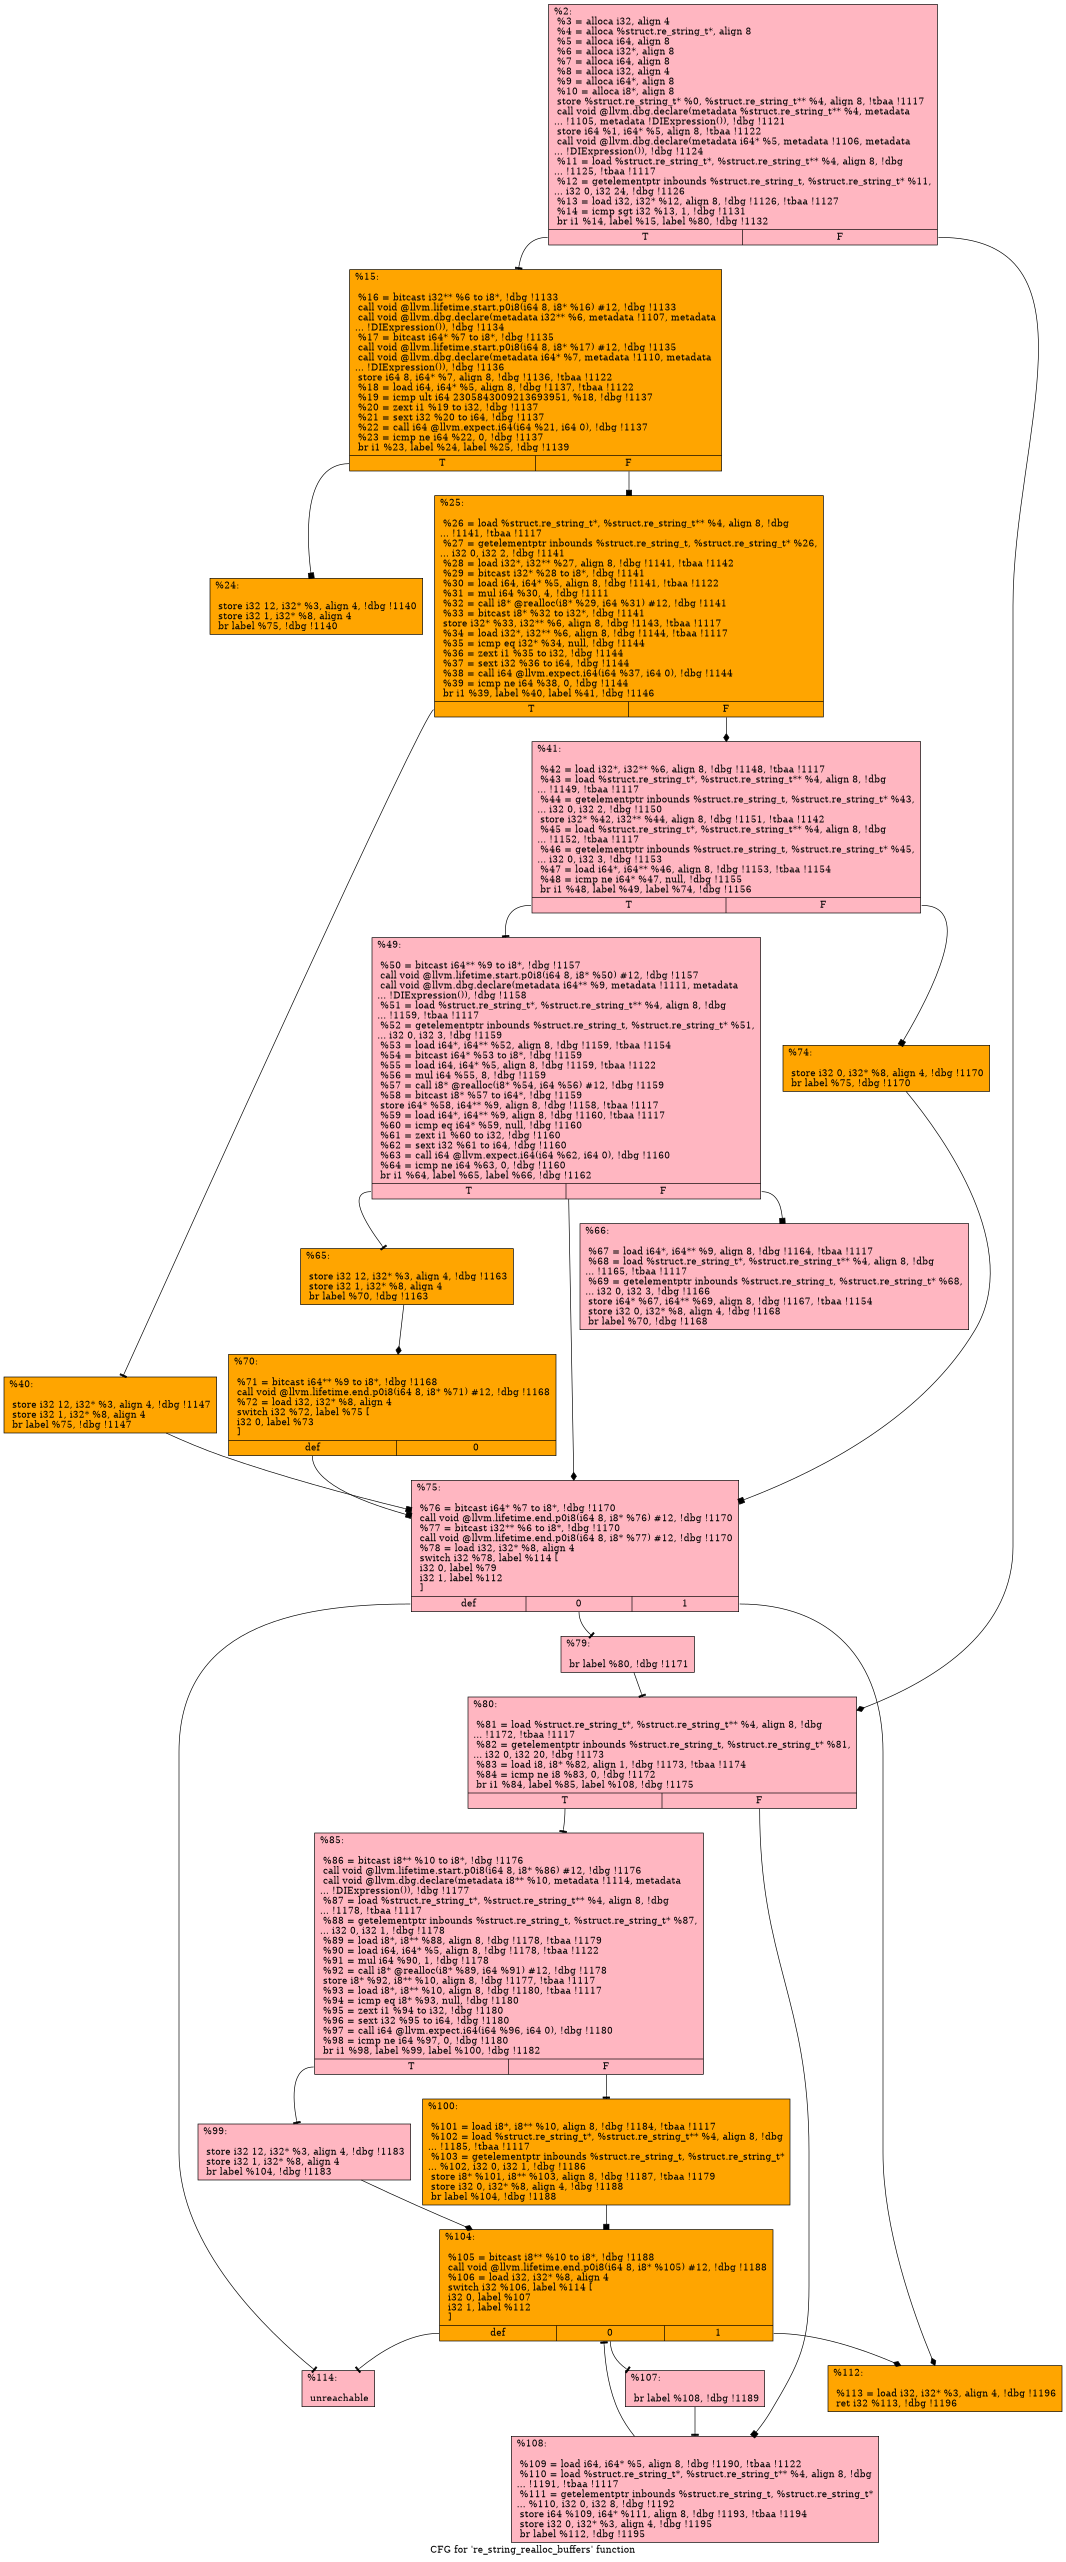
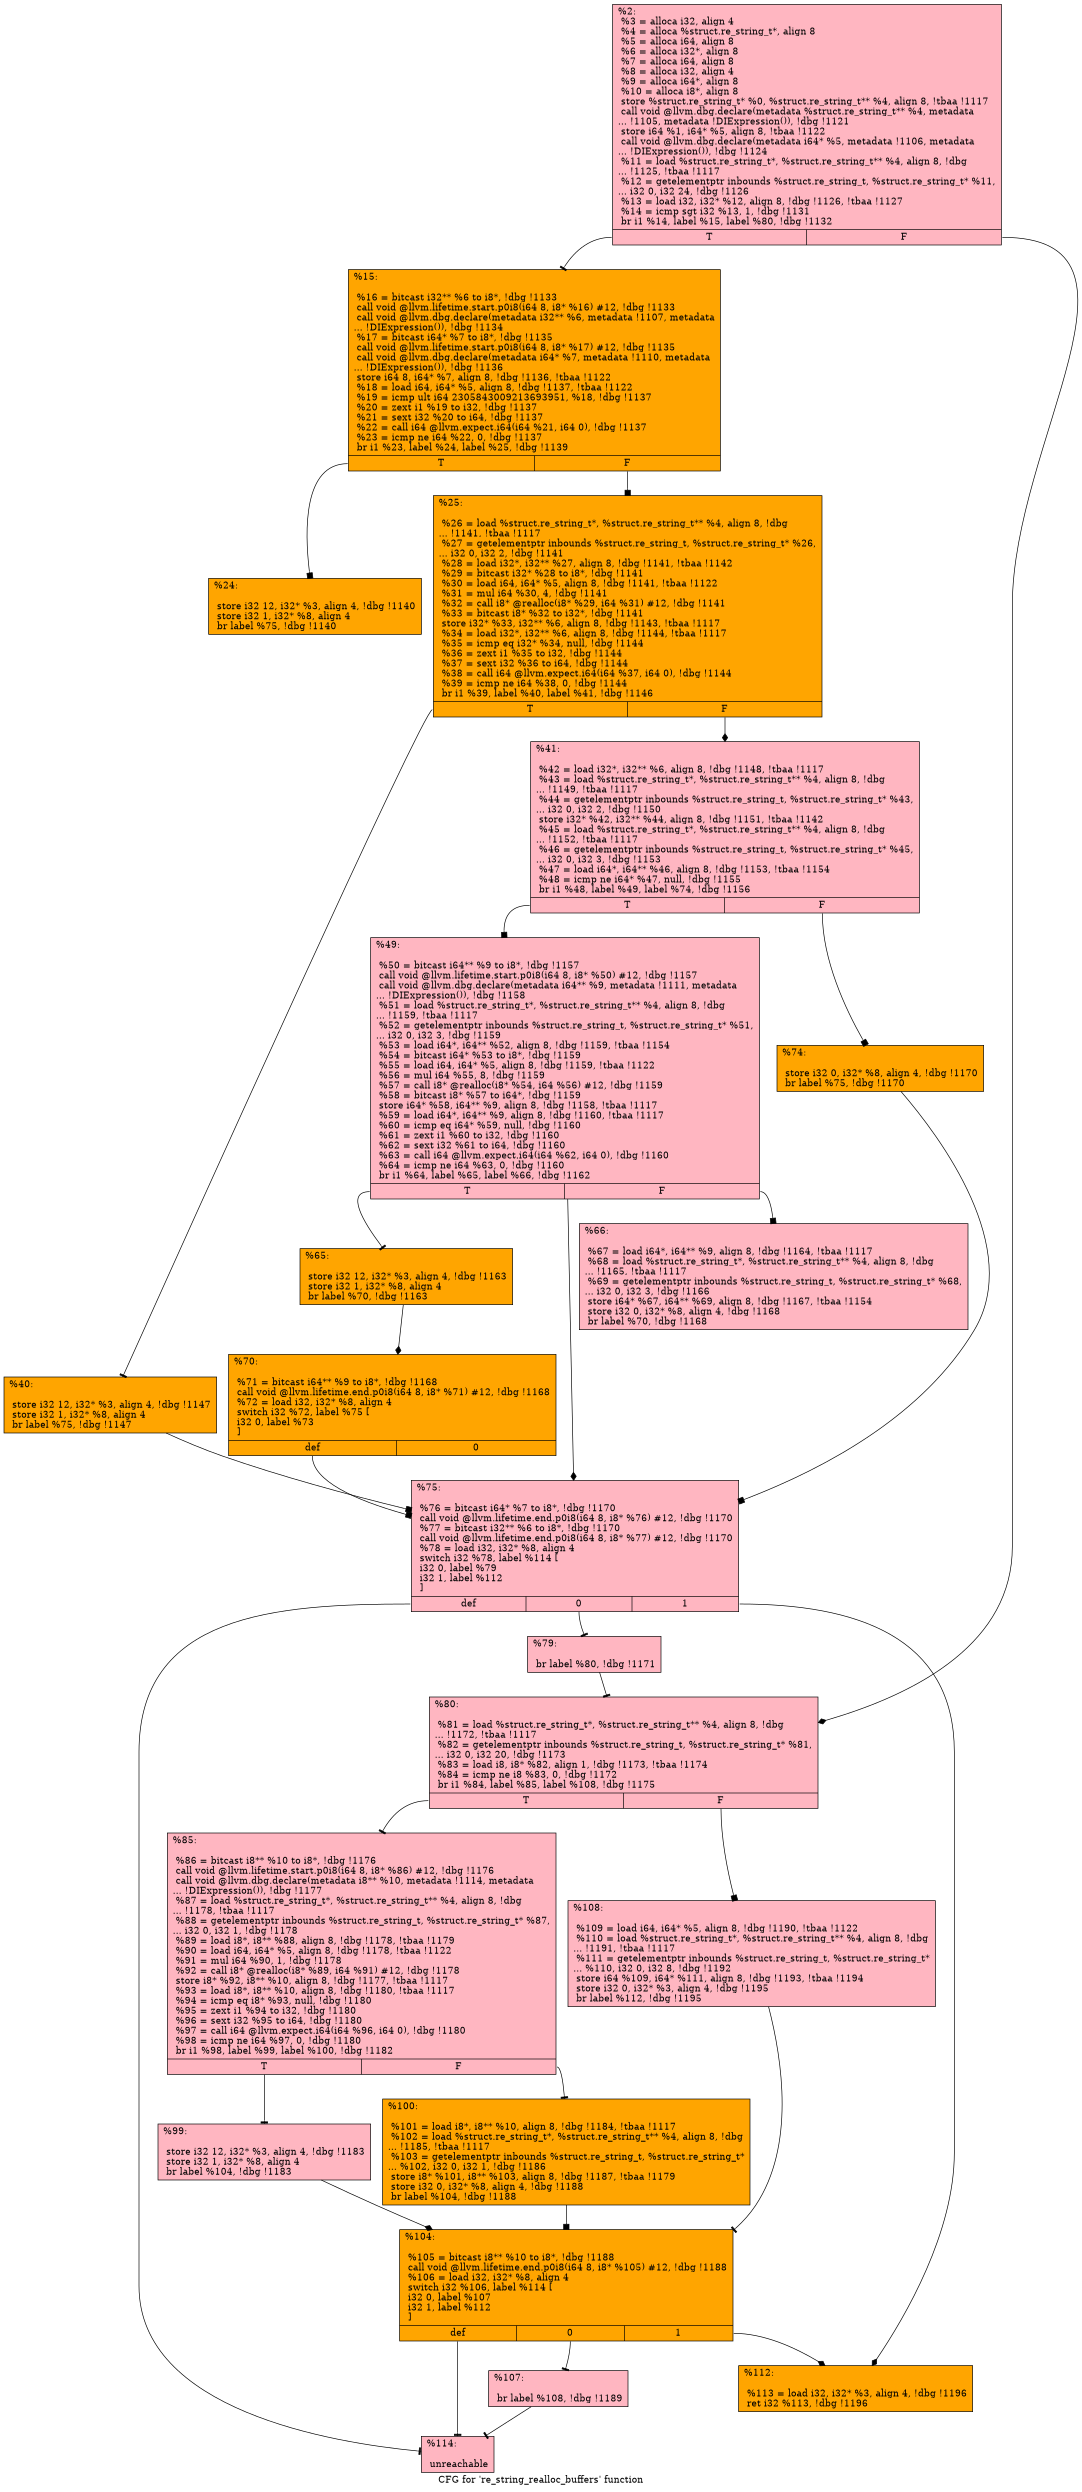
  digraph {
    label="CFG for 're_string_realloc_buffers' function"
    node [fillcolor=lightpink shape=record style=filled]
    edge [arrowhead=tee tailport=s0]
    n1 [label="{%2:\l  %3 = alloca i32, align 4\l  %4 = alloca %struct.re_string_t*, align 8\l  %5 = alloca i64, align 8\l  %6 = alloca i32*, align 8\l  %7 = alloca i64, align 8\l  %8 = alloca i32, align 4\l  %9 = alloca i64*, align 8\l  %10 = alloca i8*, align 8\l  store %struct.re_string_t* %0, %struct.re_string_t** %4, align 8, !tbaa !1117\l  call void @llvm.dbg.declare(metadata %struct.re_string_t** %4, metadata\l... !1105, metadata !DIExpression()), !dbg !1121\l  store i64 %1, i64* %5, align 8, !tbaa !1122\l  call void @llvm.dbg.declare(metadata i64* %5, metadata !1106, metadata\l... !DIExpression()), !dbg !1124\l  %11 = load %struct.re_string_t*, %struct.re_string_t** %4, align 8, !dbg\l... !1125, !tbaa !1117\l  %12 = getelementptr inbounds %struct.re_string_t, %struct.re_string_t* %11,\l... i32 0, i32 24, !dbg !1126\l  %13 = load i32, i32* %12, align 8, !dbg !1126, !tbaa !1127\l  %14 = icmp sgt i32 %13, 1, !dbg !1131\l  br i1 %14, label %15, label %80, !dbg !1132\l|{<s0>T|<s1>F}}"]
    n2 [fillcolor=orange label="{%15:\l\l  %16 = bitcast i32** %6 to i8*, !dbg !1133\l  call void @llvm.lifetime.start.p0i8(i64 8, i8* %16) #12, !dbg !1133\l  call void @llvm.dbg.declare(metadata i32** %6, metadata !1107, metadata\l... !DIExpression()), !dbg !1134\l  %17 = bitcast i64* %7 to i8*, !dbg !1135\l  call void @llvm.lifetime.start.p0i8(i64 8, i8* %17) #12, !dbg !1135\l  call void @llvm.dbg.declare(metadata i64* %7, metadata !1110, metadata\l... !DIExpression()), !dbg !1136\l  store i64 8, i64* %7, align 8, !dbg !1136, !tbaa !1122\l  %18 = load i64, i64* %5, align 8, !dbg !1137, !tbaa !1122\l  %19 = icmp ult i64 2305843009213693951, %18, !dbg !1137\l  %20 = zext i1 %19 to i32, !dbg !1137\l  %21 = sext i32 %20 to i64, !dbg !1137\l  %22 = call i64 @llvm.expect.i64(i64 %21, i64 0), !dbg !1137\l  %23 = icmp ne i64 %22, 0, !dbg !1137\l  br i1 %23, label %24, label %25, !dbg !1139\l|{<s0>T|<s1>F}}"]
    n3 [label="{%80:\l\l  %81 = load %struct.re_string_t*, %struct.re_string_t** %4, align 8, !dbg\l... !1172, !tbaa !1117\l  %82 = getelementptr inbounds %struct.re_string_t, %struct.re_string_t* %81,\l... i32 0, i32 20, !dbg !1173\l  %83 = load i8, i8* %82, align 1, !dbg !1173, !tbaa !1174\l  %84 = icmp ne i8 %83, 0, !dbg !1172\l  br i1 %84, label %85, label %108, !dbg !1175\l|{<s0>T|<s1>F}}"]
    n4 [fillcolor=orange label="{%24:\l\l  store i32 12, i32* %3, align 4, !dbg !1140\l  store i32 1, i32* %8, align 4\l  br label %75, !dbg !1140\l}"]
-   n5 [fillcolor=orange label="{%25:\l\l  %26 = load %struct.re_string_t*, %struct.re_string_t** %4, align 8, !dbg\l... !1141, !tbaa !1117\l  %27 = getelementptr inbounds %struct.re_string_t, %struct.re_string_t* %26,\l... i32 0, i32 2, !dbg !1141\l  %28 = load i32*, i32** %27, align 8, !dbg !1141, !tbaa !1142\l  %29 = bitcast i32* %28 to i8*, !dbg !1141\l  %30 = load i64, i64* %5, align 8, !dbg !1141, !tbaa !1122\l  %31 = mul i64 %30, 4, !dbg !1111\l  %32 = call i8* @realloc(i8* %29, i64 %31) #12, !dbg !1141\l  %33 = bitcast i8* %32 to i32*, !dbg !1141\l  store i32* %33, i32** %6, align 8, !dbg !1143, !tbaa !1117\l  %34 = load i32*, i32** %6, align 8, !dbg !1144, !tbaa !1117\l  %35 = icmp eq i32* %34, null, !dbg !1144\l  %36 = zext i1 %35 to i32, !dbg !1144\l  %37 = sext i32 %36 to i64, !dbg !1144\l  %38 = call i64 @llvm.expect.i64(i64 %37, i64 0), !dbg !1144\l  %39 = icmp ne i64 %38, 0, !dbg !1144\l  br i1 %39, label %40, label %41, !dbg !1146\l|{<s0>T|<s1>F}}"]
+   n5 [fillcolor=orange label="{%25:\l\l  %26 = load %struct.re_string_t*, %struct.re_string_t** %4, align 8, !dbg\l... !1141, !tbaa !1117\l  %27 = getelementptr inbounds %struct.re_string_t, %struct.re_string_t* %26,\l... i32 0, i32 2, !dbg !1141\l  %28 = load i32*, i32** %27, align 8, !dbg !1141, !tbaa !1142\l  %29 = bitcast i32* %28 to i8*, !dbg !1141\l  %30 = load i64, i64* %5, align 8, !dbg !1141, !tbaa !1122\l  %31 = mul i64 %30, 4, !dbg !1141\l  %32 = call i8* @realloc(i8* %29, i64 %31) #12, !dbg !1141\l  %33 = bitcast i8* %32 to i32*, !dbg !1141\l  store i32* %33, i32** %6, align 8, !dbg !1143, !tbaa !1117\l  %34 = load i32*, i32** %6, align 8, !dbg !1144, !tbaa !1117\l  %35 = icmp eq i32* %34, null, !dbg !1144\l  %36 = zext i1 %35 to i32, !dbg !1144\l  %37 = sext i32 %36 to i64, !dbg !1144\l  %38 = call i64 @llvm.expect.i64(i64 %37, i64 0), !dbg !1144\l  %39 = icmp ne i64 %38, 0, !dbg !1144\l  br i1 %39, label %40, label %41, !dbg !1146\l|{<s0>T|<s1>F}}"]
    n6 [label="{%85:\l\l  %86 = bitcast i8** %10 to i8*, !dbg !1176\l  call void @llvm.lifetime.start.p0i8(i64 8, i8* %86) #12, !dbg !1176\l  call void @llvm.dbg.declare(metadata i8** %10, metadata !1114, metadata\l... !DIExpression()), !dbg !1177\l  %87 = load %struct.re_string_t*, %struct.re_string_t** %4, align 8, !dbg\l... !1178, !tbaa !1117\l  %88 = getelementptr inbounds %struct.re_string_t, %struct.re_string_t* %87,\l... i32 0, i32 1, !dbg !1178\l  %89 = load i8*, i8** %88, align 8, !dbg !1178, !tbaa !1179\l  %90 = load i64, i64* %5, align 8, !dbg !1178, !tbaa !1122\l  %91 = mul i64 %90, 1, !dbg !1178\l  %92 = call i8* @realloc(i8* %89, i64 %91) #12, !dbg !1178\l  store i8* %92, i8** %10, align 8, !dbg !1177, !tbaa !1117\l  %93 = load i8*, i8** %10, align 8, !dbg !1180, !tbaa !1117\l  %94 = icmp eq i8* %93, null, !dbg !1180\l  %95 = zext i1 %94 to i32, !dbg !1180\l  %96 = sext i32 %95 to i64, !dbg !1180\l  %97 = call i64 @llvm.expect.i64(i64 %96, i64 0), !dbg !1180\l  %98 = icmp ne i64 %97, 0, !dbg !1180\l  br i1 %98, label %99, label %100, !dbg !1182\l|{<s0>T|<s1>F}}"]
    n7 [label="{%108:\l\l  %109 = load i64, i64* %5, align 8, !dbg !1190, !tbaa !1122\l  %110 = load %struct.re_string_t*, %struct.re_string_t** %4, align 8, !dbg\l... !1191, !tbaa !1117\l  %111 = getelementptr inbounds %struct.re_string_t, %struct.re_string_t*\l... %110, i32 0, i32 8, !dbg !1192\l  store i64 %109, i64* %111, align 8, !dbg !1193, !tbaa !1194\l  store i32 0, i32* %3, align 4, !dbg !1195\l  br label %112, !dbg !1195\l}"]
    n8 [fillcolor=orange label="{%40:\l\l  store i32 12, i32* %3, align 4, !dbg !1147\l  store i32 1, i32* %8, align 4\l  br label %75, !dbg !1147\l}"]
    n9 [label="{%41:\l\l  %42 = load i32*, i32** %6, align 8, !dbg !1148, !tbaa !1117\l  %43 = load %struct.re_string_t*, %struct.re_string_t** %4, align 8, !dbg\l... !1149, !tbaa !1117\l  %44 = getelementptr inbounds %struct.re_string_t, %struct.re_string_t* %43,\l... i32 0, i32 2, !dbg !1150\l  store i32* %42, i32** %44, align 8, !dbg !1151, !tbaa !1142\l  %45 = load %struct.re_string_t*, %struct.re_string_t** %4, align 8, !dbg\l... !1152, !tbaa !1117\l  %46 = getelementptr inbounds %struct.re_string_t, %struct.re_string_t* %45,\l... i32 0, i32 3, !dbg !1153\l  %47 = load i64*, i64** %46, align 8, !dbg !1153, !tbaa !1154\l  %48 = icmp ne i64* %47, null, !dbg !1155\l  br i1 %48, label %49, label %74, !dbg !1156\l|{<s0>T|<s1>F}}"]
    n10 [label="{%99:\l\l  store i32 12, i32* %3, align 4, !dbg !1183\l  store i32 1, i32* %8, align 4\l  br label %104, !dbg !1183\l}"]
    n11 [fillcolor=orange label="{%100:\l\l  %101 = load i8*, i8** %10, align 8, !dbg !1184, !tbaa !1117\l  %102 = load %struct.re_string_t*, %struct.re_string_t** %4, align 8, !dbg\l... !1185, !tbaa !1117\l  %103 = getelementptr inbounds %struct.re_string_t, %struct.re_string_t*\l... %102, i32 0, i32 1, !dbg !1186\l  store i8* %101, i8** %103, align 8, !dbg !1187, !tbaa !1179\l  store i32 0, i32* %8, align 4, !dbg !1188\l  br label %104, !dbg !1188\l}"]
    n12 [fillcolor=orange label="{%104:\l\l  %105 = bitcast i8** %10 to i8*, !dbg !1188\l  call void @llvm.lifetime.end.p0i8(i64 8, i8* %105) #12, !dbg !1188\l  %106 = load i32, i32* %8, align 4\l  switch i32 %106, label %114 [\l    i32 0, label %107\l    i32 1, label %112\l  ]\l|{<s0>def|<s1>0|<s2>1}}"]
    n13 [label="{%75:\l\l  %76 = bitcast i64* %7 to i8*, !dbg !1170\l  call void @llvm.lifetime.end.p0i8(i64 8, i8* %76) #12, !dbg !1170\l  %77 = bitcast i32** %6 to i8*, !dbg !1170\l  call void @llvm.lifetime.end.p0i8(i64 8, i8* %77) #12, !dbg !1170\l  %78 = load i32, i32* %8, align 4\l  switch i32 %78, label %114 [\l    i32 0, label %79\l    i32 1, label %112\l  ]\l|{<s0>def|<s1>0|<s2>1}}"]
    n14 [label="{%114:\l\l  unreachable\l}"]
    n15 [label="{%79:\l\l  br label %80, !dbg !1171\l}"]
    n16 [fillcolor=orange label="{%112:\l\l  %113 = load i32, i32* %3, align 4, !dbg !1196\l  ret i32 %113, !dbg !1196\l}"]
    n17 [label="{%49:\l\l  %50 = bitcast i64** %9 to i8*, !dbg !1157\l  call void @llvm.lifetime.start.p0i8(i64 8, i8* %50) #12, !dbg !1157\l  call void @llvm.dbg.declare(metadata i64** %9, metadata !1111, metadata\l... !DIExpression()), !dbg !1158\l  %51 = load %struct.re_string_t*, %struct.re_string_t** %4, align 8, !dbg\l... !1159, !tbaa !1117\l  %52 = getelementptr inbounds %struct.re_string_t, %struct.re_string_t* %51,\l... i32 0, i32 3, !dbg !1159\l  %53 = load i64*, i64** %52, align 8, !dbg !1159, !tbaa !1154\l  %54 = bitcast i64* %53 to i8*, !dbg !1159\l  %55 = load i64, i64* %5, align 8, !dbg !1159, !tbaa !1122\l  %56 = mul i64 %55, 8, !dbg !1159\l  %57 = call i8* @realloc(i8* %54, i64 %56) #12, !dbg !1159\l  %58 = bitcast i8* %57 to i64*, !dbg !1159\l  store i64* %58, i64** %9, align 8, !dbg !1158, !tbaa !1117\l  %59 = load i64*, i64** %9, align 8, !dbg !1160, !tbaa !1117\l  %60 = icmp eq i64* %59, null, !dbg !1160\l  %61 = zext i1 %60 to i32, !dbg !1160\l  %62 = sext i32 %61 to i64, !dbg !1160\l  %63 = call i64 @llvm.expect.i64(i64 %62, i64 0), !dbg !1160\l  %64 = icmp ne i64 %63, 0, !dbg !1160\l  br i1 %64, label %65, label %66, !dbg !1162\l|{<s0>T|<s1>F}}"]
    n18 [fillcolor=orange label="{%74:\l\l  store i32 0, i32* %8, align 4, !dbg !1170\l  br label %75, !dbg !1170\l}"]
    n19 [fillcolor=orange label="{%65:\l\l  store i32 12, i32* %3, align 4, !dbg !1163\l  store i32 1, i32* %8, align 4\l  br label %70, !dbg !1163\l}"]
    n20 [label="{%66:\l\l  %67 = load i64*, i64** %9, align 8, !dbg !1164, !tbaa !1117\l  %68 = load %struct.re_string_t*, %struct.re_string_t** %4, align 8, !dbg\l... !1165, !tbaa !1117\l  %69 = getelementptr inbounds %struct.re_string_t, %struct.re_string_t* %68,\l... i32 0, i32 3, !dbg !1166\l  store i64* %67, i64** %69, align 8, !dbg !1167, !tbaa !1154\l  store i32 0, i32* %8, align 4, !dbg !1168\l  br label %70, !dbg !1168\l}"]
    n21 [fillcolor=orange label="{%70:\l\l  %71 = bitcast i64** %9 to i8*, !dbg !1168\l  call void @llvm.lifetime.end.p0i8(i64 8, i8* %71) #12, !dbg !1168\l  %72 = load i32, i32* %8, align 4\l  switch i32 %72, label %75 [\l    i32 0, label %73\l  ]\l|{<s0>def|<s1>0}}"]
    n22 [label="{%107:\l\l  br label %108, !dbg !1189\l}"]
    n1 -> n2
    n1 -> n3 [arrowhead=diamond tailport=s1]
    n2 -> n4 [arrowhead=box]
    n2 -> n5 [arrowhead=box tailport=s1]
    n3 -> n6
    n3 -> n7 [arrowhead=box tailport=s1]
    n5 -> n8
    n5 -> n9 [arrowhead=diamond tailport=s1]
    n6 -> n10
    n6 -> n11 [tailport=s1]
    n7 -> n12 [tailport=""]
    n8 -> n13 [arrowhead=box tailport=""]
-   n9 -> n17
+   n9 -> n17 [arrowhead=box]
    n9 -> n18 [arrowhead=box tailport=s1]
    n10 -> n12 [arrowhead=diamond tailport=""]
    n11 -> n12 [arrowhead=box tailport=""]
    n12 -> n14
    n12 -> n16 [arrowhead=diamond tailport=s2]
    n12 -> n22 [tailport=s1]
    n13 -> n14
    n13 -> n15 [tailport=s1]
    n13 -> n16 [arrowhead=diamond tailport=s2]
    n15 -> n3 [tailport=""]
    n17 -> n13 [arrowhead=diamond tailport=""]
    n17 -> n19
    n17 -> n20 [arrowhead=box tailport=s1]
    n18 -> n13 [arrowhead=box tailport=""]
    n19 -> n21 [arrowhead=diamond tailport=""]
    n21 -> n13 [arrowhead=box]
-   n22 -> n7 [tailport=""]
+   n22 -> n14 [tailport=""]
  }
